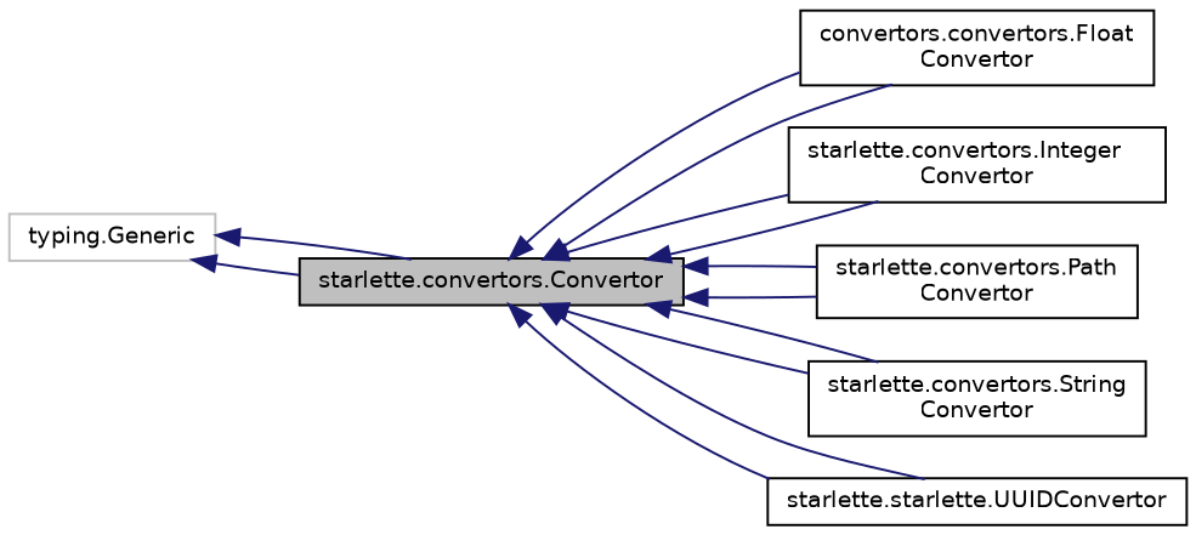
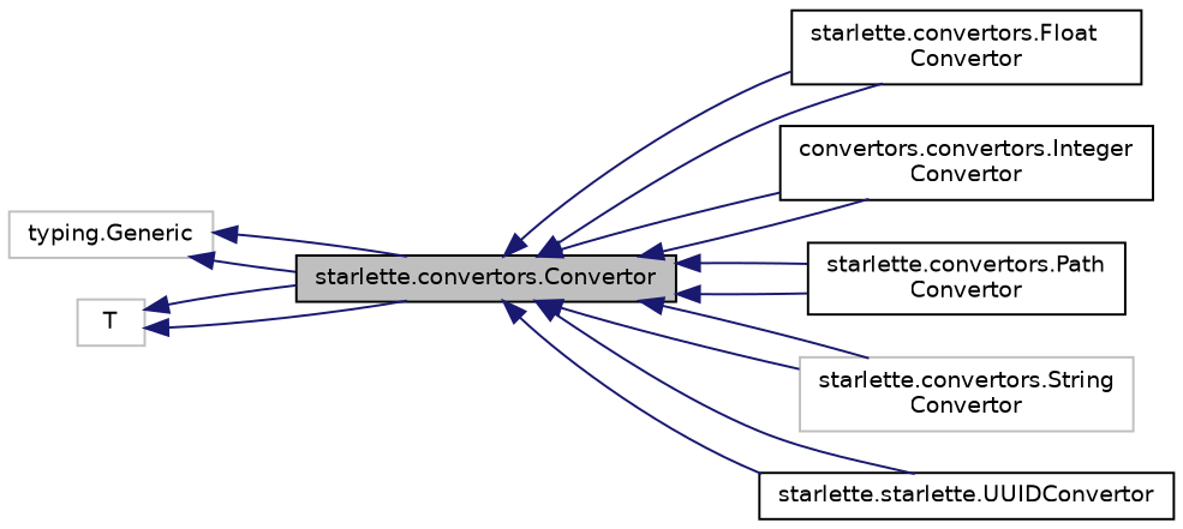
  digraph {
    rankdir=LR
    node [color=black fillcolor=white fontname=Helvetica fontsize=10 shape=record style=filled]
    edge [color=midnightblue dir=back fontname=Helvetica fontsize=10 labelfontname=Helvetica labelfontsize=10 style=solid]
    n1 [fillcolor=grey75 fontcolor=black height=0.2 label="starlette.convertors.Convertor" width=0.4]
-   n2 [height=0.2 label="convertors.convertors.Float\lConvertor" width=0.4]
-   n3 [height=0.2 label="starlette.convertors.Integer\lConvertor" width=0.4]
+   n2 [height=0.2 label="starlette.convertors.Float\lConvertor" width=0.4]
+   n3 [height=0.2 label="convertors.convertors.Integer\lConvertor" width=0.4]
    n4 [height=0.2 label="starlette.convertors.Path\lConvertor" width=0.4]
-   n5 [height=0.2 label="starlette.convertors.String\lConvertor" width=0.4]
+   n5 [color=grey75 height=0.2 label="starlette.convertors.String\lConvertor" width=0.4]
    n6 [height=0.2 label="starlette.starlette.UUIDConvertor" width=0.4]
    n7 [color=grey75 height=0.2 label="typing.Generic" width=0.4]
+   n8 [color=grey75 height=0.2 label=T width=0.4]
    n1 -> n2
    n1 -> n2
    n1 -> n3
    n1 -> n3
    n1 -> n4
    n1 -> n4
    n1 -> n5
    n1 -> n5
    n1 -> n6
    n1 -> n6
    n7 -> n1
    n7 -> n1
+   n8 -> n1
+   n8 -> n1
  }
